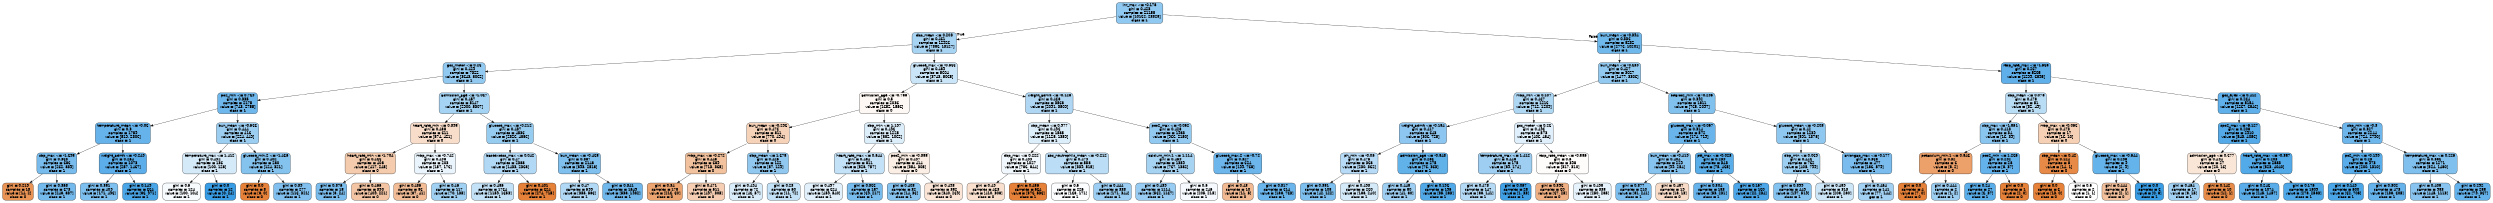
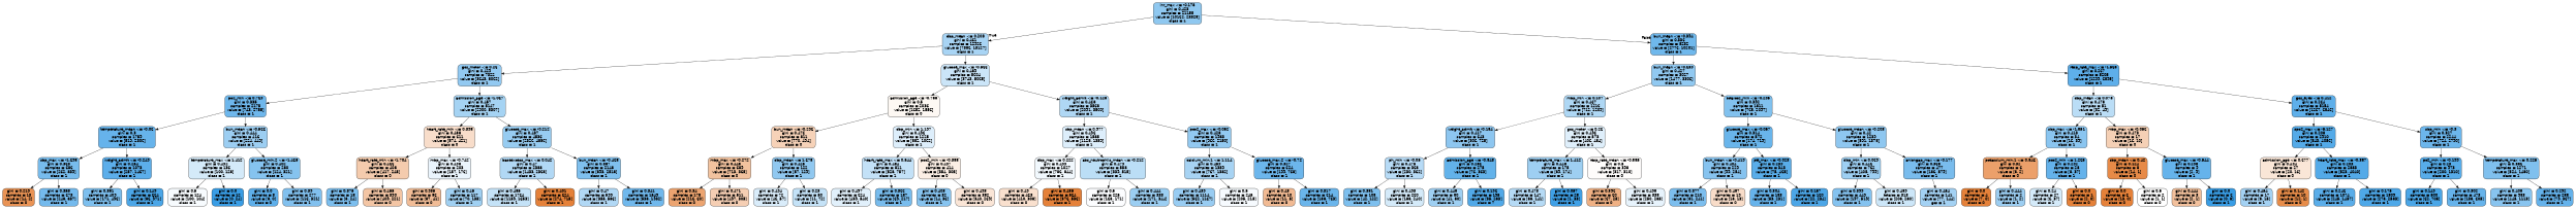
  digraph {
    node [color=black fillcolor="#e58139" fontname=helvetica shape=box style="filled, rounded"]
    edge [fontname=helvetica]
    n1 [fillcolor="#8fc8f0" label="inr_max <= -0.178\ngini = 0.423\nsamples = 21158\nvalue = [10162, 23328]\nclass = 1"]
    n2 [fillcolor="#a8d4f4" label="dbp_mean <= 0.203\ngini = 0.461\nsamples = 12926\nvalue = [7386, 13127]\nclass = 1"]
    n3 [fillcolor="#6fb8ec" label="bun_mean <= -0.394\ngini = 0.336\nsamples = 8232\nvalue = [2776, 10201]\nclass = 1"]
    n4 [fillcolor="#92c9f1" label="gcs_motor <= 0.26\ngini = 0.429\nsamples = 7322\nvalue = [3643, 8062]\nclass = 1"]
    n5 [fillcolor="#cbe5f8" label="glucose_max <= -0.566\ngini = 0.489\nsamples = 5604\nvalue = [3743, 5065]\nclass = 1"]
    n6 [fillcolor="#91c9f1" label="bun_mean <= -0.639\ngini = 0.427\nsamples = 3027\nvalue = [1477, 3306]\nclass = 1"]
    n7 [fillcolor="#5eafea" label="resp_rate_max <= -1.568\ngini = 0.267\nsamples = 5205\nvalue = [1299, 6895]\nclass = 1"]
    n8 [fillcolor="#6eb7ec" label="po2_min <= 0.769\ngini = 0.335\nsamples = 2175\nvalue = [743, 2755]\nclass = 1"]
    n9 [fillcolor="#a5d3f3" label="admission_age <= -1.067\ngini = 0.457\nsamples = 5147\nvalue = [2900, 5307]\nclass = 1"]
    n10 [fillcolor="#fdf8f3" label="admission_age <= -0.788\ngini = 0.5\nsamples = 2036\nvalue = [1652, 1556]\nclass = 0"]
    n11 [fillcolor="#afd7f4" label="weight_admit <= -0.128\ngini = 0.468\nsamples = 3568\nvalue = [2091, 3509]\nclass = 1"]
    n12 [fillcolor="#66b3eb" label="temperature_mean <= -0.06\ngini = 0.3\nsamples = 1759\nvalue = [519, 2306]\nclass = 1"]
    n13 [fillcolor="#9ccef2" label="bun_mean <= -0.566\ngini = 0.444\nsamples = 416\nvalue = [224, 449]\nclass = 1"]
    n14 [fillcolor="#f8ddca" label="heart_rate_min <= 0.398\ngini = 0.488\nsamples = 611\nvalue = [574, 421]\nclass = 0"]
    n15 [fillcolor="#97ccf1" label="glucose_max <= -0.212\ngini = 0.437\nsamples = 4536\nvalue = [2326, 4886]\nclass = 1"]
    n16 [fillcolor="#77bced" label="sbp_max <= -1.698\ngini = 0.363\nsamples = 686\nvalue = [262, 839]\nclass = 1"]
    n17 [fillcolor="#5caeea" label="weight_admit <= -0.249\ngini = 0.254\nsamples = 1073\nvalue = [257, 1467]\nclass = 1"]
    n18 [fillcolor="#d4eaf9" label="temperature_max <= 1.412\ngini = 0.492\nsamples = 136\nvalue = [100, 128]\nclass = 1"]
    n19 [fillcolor="#85c3ef" label="glucose_min.2 <= -1.465\ngini = 0.402\nsamples = 280\nvalue = [124, 321]\nclass = 1"]
    n20 [fillcolor="#e99355" label="gini = 0.219\nsamples = 13\nvalue = [14, 2]\nclass = 0"]
    n21 [fillcolor="#74baed" label="gini = 0.353\nsamples = 673\nvalue = [248, 837]\nclass = 1"]
    n22 [fillcolor="#7dbfee" label="gini = 0.381\nsamples = 409\nvalue = [171, 496]\nclass = 1"]
    n23 [fillcolor="#4ba6e7" label="gini = 0.149\nsamples = 664\nvalue = [86, 971]\nclass = 1"]
    n24 [fillcolor="#f7fbfe" label="gini = 0.5\nsamples = 124\nvalue = [100, 104]\nclass = 1"]
    n25 [fillcolor="#399de5" label="gini = 0.0\nsamples = 12\nvalue = [0, 24]\nclass = 1"]
-   n26 [label="gini = 0.0\nsamples = 3\nvalue = [8, 0]\nclass = 0"]
+   n26 [fillcolor="#5eafea" label="gini = 0.0\nsamples = 3\nvalue = [8, 0]\nclass = 0"]
    n27 [fillcolor="#81c0ee" label="gini = 0.39\nsamples = 277\nvalue = [116, 321]\nclass = 1"]
    n28 [fillcolor="#f4cbad" label="heart_rate_min <= -1.704\ngini = 0.466\nsamples = 408\nvalue = [417, 245]\nclass = 0"]
    n29 [fillcolor="#eaf4fc" label="mbp_max <= -0.742\ngini = 0.498\nsamples = 203\nvalue = [157, 176]\nclass = 1"]
    n30 [fillcolor="#b1d8f5" label="baseexcess_max <= 0.042\ngini = 0.47\nsamples = 2388\nvalue = [1433, 2368]\nclass = 1"]
    n31 [fillcolor="#7fc0ee" label="bun_mean <= -0.468\ngini = 0.387\nsamples = 2148\nvalue = [893, 2518]\nclass = 1"]
    n32 [fillcolor="#7bbeee" label="gini = 0.375\nsamples = 18\nvalue = [8, 24]\nclass = 1"]
    n33 [fillcolor="#f3c5a4" label="gini = 0.455\nsamples = 390\nvalue = [409, 221]\nclass = 0"]
-   n34 [fillcolor="#f1bc96" label="gini = 0.435\nsamples = 86\nvalue = [87, 41]\nclass = 0"]
+   n34 [fillcolor="#f1bc96" label="gini = 0.935\nsamples = 86\nvalue = [87, 41]\nclass = 0"]
    n35 [fillcolor="#a0d0f2" label="gini = 0.45\nsamples = 117\nvalue = [70, 135]\nclass = 1"]
    n36 [fillcolor="#c4e2f7" label="gini = 0.485\nsamples = 1764\nvalue = [1159, 1653]\nclass = 1"]
    n37 [label="gini = 0.401\nsamples = 624\nvalue = [274, 715]\nclass = 1"]
    n38 [fillcolor="#b1d8f5" label="gini = 0.47\nsamples = 599\nvalue = [355, 586]\nclass = 1"]
    n39 [fillcolor="#70b8ec" label="gini = 0.341\nsamples = 1549\nvalue = [538, 1932]\nclass = 1"]
    n40 [fillcolor="#f6d2b8" label="bun_mean <= -0.296\ngini = 0.476\nsamples = 811\nvalue = [770, 494]\nclass = 0"]
    n41 [fillcolor="#ddeefb" label="dbp_min <= 1.197\ngini = 0.496\nsamples = 1225\nvalue = [882, 1062]\nclass = 1"]
    n42 [fillcolor="#ddeefb" label="sbp_mean <= 0.977\ngini = 0.496\nsamples = 1585\nvalue = [1125, 1359]\nclass = 1"]
    n43 [fillcolor="#92c9f1" label="pco2_max <= -0.052\ngini = 0.428\nsamples = 1983\nvalue = [966, 2150]\nclass = 1"]
    n44 [fillcolor="#f2c29e" label="mbp_max <= -0.272\ngini = 0.448\nsamples = 689\nvalue = [713, 365]\nclass = 0"]
    n45 [fillcolor="#90c8f0" label="dbp_mean <= 1.678\ngini = 0.425\nsamples = 122\nvalue = [57, 129]\nclass = 1"]
    n46 [fillcolor="#c3e1f7" label="heart_rate_max <= 0.544\ngini = 0.484\nsamples = 811\nvalue = [528, 757]\nclass = 1"]
    n47 [fillcolor="#fbeee4" label="pco2_min <= -0.388\ngini = 0.497\nsamples = 414\nvalue = [354, 305]\nclass = 0"]
    n48 [fillcolor="#eca470" label="gini = 0.34\nsamples = 178\nvalue = [216, 60]\nclass = 0"]
    n49 [fillcolor="#f5ceb3" label="gini = 0.471\nsamples = 511\nvalue = [497, 305]\nclass = 0"]
    n50 [fillcolor="#d9ecfa" label="gini = 0.494\nsamples = 72\nvalue = [46, 57]\nclass = 1"]
    n51 [fillcolor="#c4e2f7" label="gini = 0.23\nsamples = 50\nvalue = [11, 72]\nclass = 1"]
    n52 [fillcolor="#e1f0fb" label="gini = 0.497\nsamples = 624\nvalue = [459, 540]\nclass = 1"]
    n53 [fillcolor="#78bced" label="gini = 0.366\nsamples = 187\nvalue = [69, 217]\nclass = 1"]
    n54 [fillcolor="#86c3ef" label="gini = 0.403\nsamples = 32\nvalue = [14, 36]\nclass = 1"]
    n55 [fillcolor="#fae5d6" label="gini = 0.493\nsamples = 382\nvalue = [340, 269]\nclass = 0"]
    n56 [fillcolor="#f1f8fd" label="dbp_max <= 0.222\ngini = 0.499\nsamples = 1027\nvalue = [786, 844]\nclass = 1"]
    n57 [fillcolor="#bbdef6" label="abs_neutrophils_mean <= -0.212\ngini = 0.479\nsamples = 558\nvalue = [339, 515]\nclass = 1"]
    n58 [fillcolor="#a7d3f3" label="calcium_min.1 <= 1.114\ngini = 0.459\nsamples = 1359\nvalue = [767, 1382]\nclass = 1"]
    n59 [fillcolor="#6cb6ec" label="glucose_max.2 <= -0.72\ngini = 0.327\nsamples = 624\nvalue = [199, 768]\nclass = 1"]
    n60 [fillcolor="#f9e0ce" label="gini = 0.49\nsamples = 463\nvalue = [410, 308]\nclass = 0"]
    n61 [label="gini = 0.485\nsamples = 564\nvalue = [376, 536]\nclass = 1"]
    n62 [fillcolor="#fcfdff" label="gini = 0.5\nsamples = 225\nvalue = [168, 171]\nclass = 1"]
    n63 [fillcolor="#9bcef2" label="gini = 0.444\nsamples = 333\nvalue = [171, 344]\nclass = 1"]
    n64 [fillcolor="#98ccf2" label="gini = 0.439\nsamples = 1114\nvalue = [562, 1167]\nclass = 1"]
    n65 [fillcolor="#f6fafe" label="gini = 0.5\nsamples = 245\nvalue = [205, 215]\nclass = 1"]
    n66 [fillcolor="#f1ba93" label="gini = 0.43\nsamples = 10\nvalue = [11, 5]\nclass = 0"]
    n67 [fillcolor="#6ab5eb" label="gini = 0.317\nsamples = 614\nvalue = [188, 763]\nclass = 1"]
    n68 [fillcolor="#aed7f4" label="mbp_min <= 0.107\ngini = 0.467\nsamples = 1216\nvalue = [712, 1209]\nclass = 1"]
    n69 [fillcolor="#81c1ee" label="totalco2_min <= -0.295\ngini = 0.392\nsamples = 1811\nvalue = [765, 2097]\nclass = 1"]
    n70 [fillcolor="#baddf6" label="dbp_mean <= 0.078\ngini = 0.478\nsamples = 51\nvalue = [32, 49]\nclass = 1"]
    n71 [fillcolor="#5eafea" label="gcs_eyes <= 0.412\ngini = 0.264\nsamples = 5154\nvalue = [1267, 6846]\nclass = 1"]
    n72 [fillcolor="#8dc6f0" label="weight_admit <= -0.184\ngini = 0.417\nsamples = 643\nvalue = [306, 725]\nclass = 1"]
    n73 [fillcolor="#dfeffb" label="gcs_motor <= 0.26\ngini = 0.496\nsamples = 573\nvalue = [406, 484]\nclass = 1"]
    n74 [fillcolor="#69b5eb" label="glucose_max <= -0.057\ngini = 0.314\nsamples = 572\nvalue = [174, 719]\nclass = 1"]
    n75 [fillcolor="#8ec7f0" label="glucose_mean <= -0.203\ngini = 0.42\nsamples = 1239\nvalue = [591, 1378]\nclass = 1"]
    n76 [fillcolor="#b7dbf6" label="ph_min <= -0.05\ngini = 0.475\nsamples = 368\nvalue = [230, 362]\nclass = 1"]
    n77 [fillcolor="#62b2ea" label="admission_age <= -0.843\ngini = 0.286\nsamples = 275\nvalue = [76, 363]\nclass = 1"]
    n78 [fillcolor="#9ecff2" label="temperature_max <= 1.412\ngini = 0.448\nsamples = 175\nvalue = [89, 174]\nclass = 1"]
    n79 [fillcolor="#fefcfb" label="resp_rate_mean <= -0.885\ngini = 0.5\nsamples = 398\nvalue = [317, 310]\nclass = 0"]
    n80 [fillcolor="#7dbfee" label="gini = 0.381\nsamples = 108\nvalue = [42, 122]\nclass = 1"]
    n81 [fillcolor="#d4eaf9" label="gini = 0.493\nsamples = 260\nvalue = [188, 240]\nclass = 1"]
    n82 [fillcolor="#9ecff2" label="gini = 0.448\nsamples = 80\nvalue = [41, 80]\nclass = 1"]
-   n83 [fillcolor="#51a9e8" label="gini = 0.196\nsamples = 195\nvalue = [35, 283]\nclass = 1"]
+   n83 [fillcolor="#51a9e8" label="gini = 0.196\nsamples = 195\nvalue = [35, 283]\nclass = 7"]
    n84 [fillcolor="#b5daf5" label="gini = 0.473\nsamples = 147\nvalue = [88, 141]\nclass = 1"]
    n85 [fillcolor="#3fa0e6" label="gini = 0.057\nsamples = 28\nvalue = [1, 33]\nclass = 1"]
    n86 [fillcolor="#efb083" label="gini = 0.396\nsamples = 60\nvalue = [67, 25]\nclass = 0"]
    n87 [fillcolor="#e7f3fc" label="gini = 0.498\nsamples = 338\nvalue = [250, 285]\nclass = 1"]
    n88 [fillcolor="#86c3ef" label="bun_mean <= -0.419\ngini = 0.404\nsamples = 229\nvalue = [99, 254]\nclass = 1"]
    n89 [fillcolor="#59ade9" label="ptt_max <= -0.023\ngini = 0.239\nsamples = 343\nvalue = [75, 465]\nclass = 1"]
    n90 [fillcolor="#9dcff2" label="dbp_min <= 0.069\ngini = 0.446\nsamples = 762\nvalue = [405, 799]\nclass = 1"]
    n91 [fillcolor="#79bced" label="aniongap_max <= -0.177\ngini = 0.368\nsamples = 477\nvalue = [186, 579]\nclass = 1"]
    n92 [fillcolor="#7cbeee" label="gini = 0.377\nsamples = 210\nvalue = [81, 241]\nclass = 1"]
    n93 [fillcolor="#f8dcc8" label="gini = 0.487\nsamples = 19\nvalue = [18, 13]\nclass = 0"]
    n94 [fillcolor="#66b3eb" label="gini = 0.304\nsamples = 183\nvalue = [53, 231]\nclass = 1"]
    n95 [fillcolor="#4ca6e7" label="gini = 0.157\nsamples = 160\nvalue = [22, 234]\nclass = 1"]
    n96 [fillcolor="#84c2ef" label="gini = 0.399\nsamples = 449\nvalue = [197, 519]\nclass = 1"]
-   n97 [fillcolor="#cce6f8" label="gini = 0.489\nsamples = 313\nvalue = [208, 280]\nclass = 1"]
+   n97 [fillcolor="#cce6f8" label="gini = 0.489\ntotalco = 313\nvalue = [208, 280]\nclass = 1"]
    n98 [fillcolor="#a3d1f3" label="gini = 0.454\nsamples = 141\nvalue = [77, 144]\ngcs = 1"]
    n99 [fillcolor="#8ac5f0" label="sbp_max <= -1.851\ngini = 0.413\nsamples = 34\nvalue = [16, 39]\nclass = 1"]
    n100 [fillcolor="#f5d0b5" label="mbp_max <= -0.056\ngini = 0.473\nsamples = 17\nvalue = [16, 10]\nclass = 0"]
    n101 [fillcolor="#54aae8" label="spo2_max <= -5.127\ngini = 0.208\nsamples = 2910\nvalue = [543, 4056]\nclass = 1"]
    n102 [fillcolor="#6cb6ec" label="sbp_min <= -0.3\ngini = 0.327\nsamples = 2244\nvalue = [724, 2790]\nclass = 1"]
    n103 [fillcolor="#eca06a" label="potassium_min.1 <= 0.846\ngini = 0.32\nsamples = 6\nvalue = [8, 2]\nclass = 0"]
    n104 [fillcolor="#64b2eb" label="pco2_min <= 1.265\ngini = 0.292\nsamples = 28\nvalue = [8, 37]\nclass = 1"]
    n105 [fillcolor="#e78a47" label="sbp_mean <= 0.42\ngini = 0.124\nsamples = 8\nvalue = [14, 1]\nclass = 0"]
    n106 [fillcolor="#65b3eb" label="glucose_max <= -0.544\ngini = 0.298\nsamples = 9\nvalue = [2, 9]\nclass = 1"]
    n107 [label="gini = 0.0\nsamples = 4\nvalue = [7, 0]\nclass = 0"]
    n108 [fillcolor="#9ccef2" label="gini = 0.444\nsamples = 2\nvalue = [1, 2]\nclass = 1"]
-   n109 [fillcolor="#59ade9" label="gini = 0.24\nsamples = 27\nvalue = [6, 37]\nclass = 1"]
+   n109 [fillcolor="#d4eaf9" label="gini = 0.24\nsamples = 27\nvalue = [6, 37]\nclass = 1"]
    n110 [label="gini = 0.0\nsamples = 1\nvalue = [2, 0]\nclass = 0"]
    n111 [label="gini = 0.0\nsamples = 6\nvalue = [13, 0]\nclass = 0"]
    n112 [fillcolor="#ffffff" label="gini = 0.5\nsamples = 2\nvalue = [1, 1]\nclass = 0"]
    n113 [fillcolor="#f2c09c" label="gini = 0.444\nsamples = 3\nvalue = [2, 1]\nclass = 0"]
    n114 [fillcolor="#399de5" label="gini = 0.0\nsamples = 6\nvalue = [0, 8]\nclass = 1"]
    n115 [fillcolor="#fae6d7" label="admission_age <= 0.677\ngini = 0.494\nsamples = 27\nvalue = [20, 16]\nclass = 0"]
    n116 [fillcolor="#53aae8" label="heart_rate_max <= -0.387\ngini = 0.203\nsamples = 2883\nvalue = [523, 4040]\nclass = 1"]
    n117 [fillcolor="#57ace9" label="po2_min <= -0.199\ngini = 0.23\nsamples = 973\nvalue = [200, 1310]\nclass = 1"]
    n118 [fillcolor="#7fc0ee" label="temperature_max <= 0.225\ngini = 0.386\nsamples = 1271\nvalue = [524, 1480]\nclass = 1"]
    n119 [fillcolor="#a3d1f3" label="gini = 0.454\nsamples = 17\nvalue = [8, 15]\nclass = 1"]
    n120 [fillcolor="#e78c49" label="gini = 0.142\nsamples = 10\nvalue = [12, 1]\nclass = 0"]
    n121 [fillcolor="#5aade9" label="gini = 0.246\nsamples = 1074\nvalue = [245, 1457]\nclass = 1"]
    n122 [fillcolor="#4ea8e8" label="gini = 0.175\nsamples = 1809\nvalue = [278, 2583]\nclass = 1"]
    n123 [fillcolor="#4aa6e7" label="gini = 0.149\nsamples = 500\nvalue = [62, 705]\nclass = 1"]
    n124 [fillcolor="#66b3eb" label="gini = 0.302\nsamples = 473\nvalue = [138, 605]\nclass = 1"]
    n125 [fillcolor="#88c4ef" label="gini = 0.408\nsamples = 983\nvalue = [445, 1113]\nclass = 1"]
    n126 [fillcolor="#64b2eb" label="gini = 0.292\nsamples = 288\nvalue = [79, 367]\nclass = 1"]
    n1 -> n2 [headlabel=True labelangle=45 labeldistance=2.5]
    n1 -> n3 [headlabel=False labelangle=-45 labeldistance=2.5]
    n2 -> n4
    n2 -> n5
    n3 -> n6
    n3 -> n7
    n4 -> n8
    n4 -> n9
    n5 -> n10
    n5 -> n11
    n6 -> n68
    n6 -> n69
    n7 -> n70
    n7 -> n71
    n8 -> n12
    n8 -> n13
    n9 -> n14
    n9 -> n15
    n10 -> n40
    n10 -> n41
    n11 -> n42
    n11 -> n43
    n12 -> n16
    n12 -> n17
    n13 -> n18
    n13 -> n19
    n14 -> n28
    n14 -> n29
    n15 -> n30
    n15 -> n31
    n16 -> n20
    n16 -> n21
    n17 -> n22
    n17 -> n23
    n18 -> n24
    n18 -> n25
    n19 -> n26
    n19 -> n27
    n28 -> n32
    n28 -> n33
    n29 -> n34
    n29 -> n35
    n30 -> n36
    n30 -> n37
    n31 -> n38
    n31 -> n39
    n40 -> n44
    n40 -> n45
    n41 -> n46
    n41 -> n47
    n42 -> n56
    n42 -> n57
    n43 -> n58
    n43 -> n59
    n44 -> n48
    n44 -> n49
    n45 -> n50
    n45 -> n51
    n46 -> n52
    n46 -> n53
    n47 -> n54
    n47 -> n55
    n56 -> n60
    n56 -> n61
    n57 -> n62
    n57 -> n63
    n58 -> n64
    n58 -> n65
    n59 -> n66
    n59 -> n67
    n68 -> n72
    n68 -> n73
    n69 -> n74
    n69 -> n75
    n70 -> n99
    n70 -> n100
    n71 -> n101
    n71 -> n102
    n72 -> n76
    n72 -> n77
    n73 -> n78
    n73 -> n79
    n74 -> n88
    n74 -> n89
    n75 -> n90
    n75 -> n91
    n76 -> n80
    n76 -> n81
    n77 -> n82
    n77 -> n83
    n78 -> n84
    n78 -> n85
    n79 -> n86
    n79 -> n87
    n88 -> n92
    n88 -> n93
    n89 -> n94
    n89 -> n95
    n90 -> n96
    n90 -> n97
    n91 -> n98
    n99 -> n103
    n99 -> n104
    n100 -> n105
    n100 -> n106
    n101 -> n115
    n101 -> n116
    n102 -> n117
    n102 -> n118
    n103 -> n107
    n103 -> n108
    n104 -> n109
    n104 -> n110
    n105 -> n111
    n105 -> n112
    n106 -> n113
    n106 -> n114
    n115 -> n119
    n115 -> n120
    n116 -> n121
    n116 -> n122
    n117 -> n123
    n117 -> n124
    n118 -> n125
    n118 -> n126
  }
